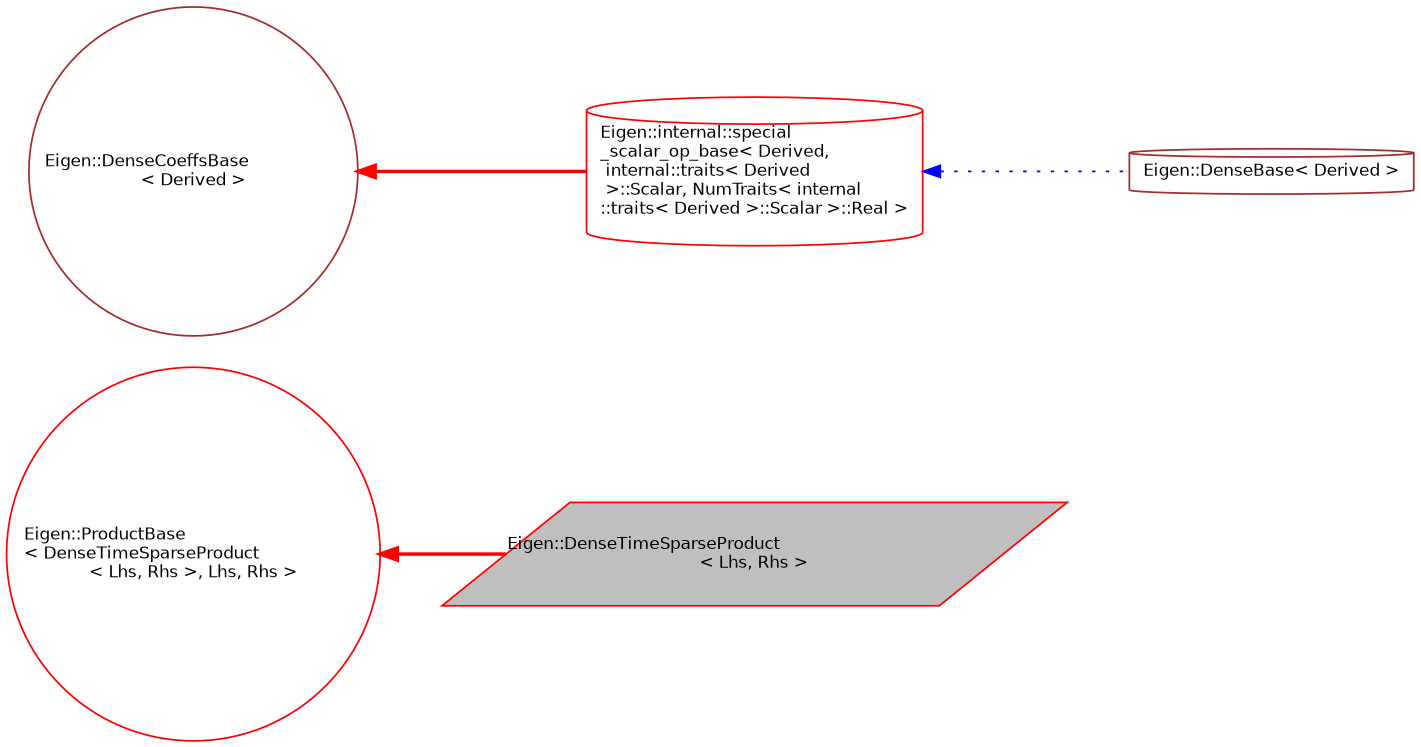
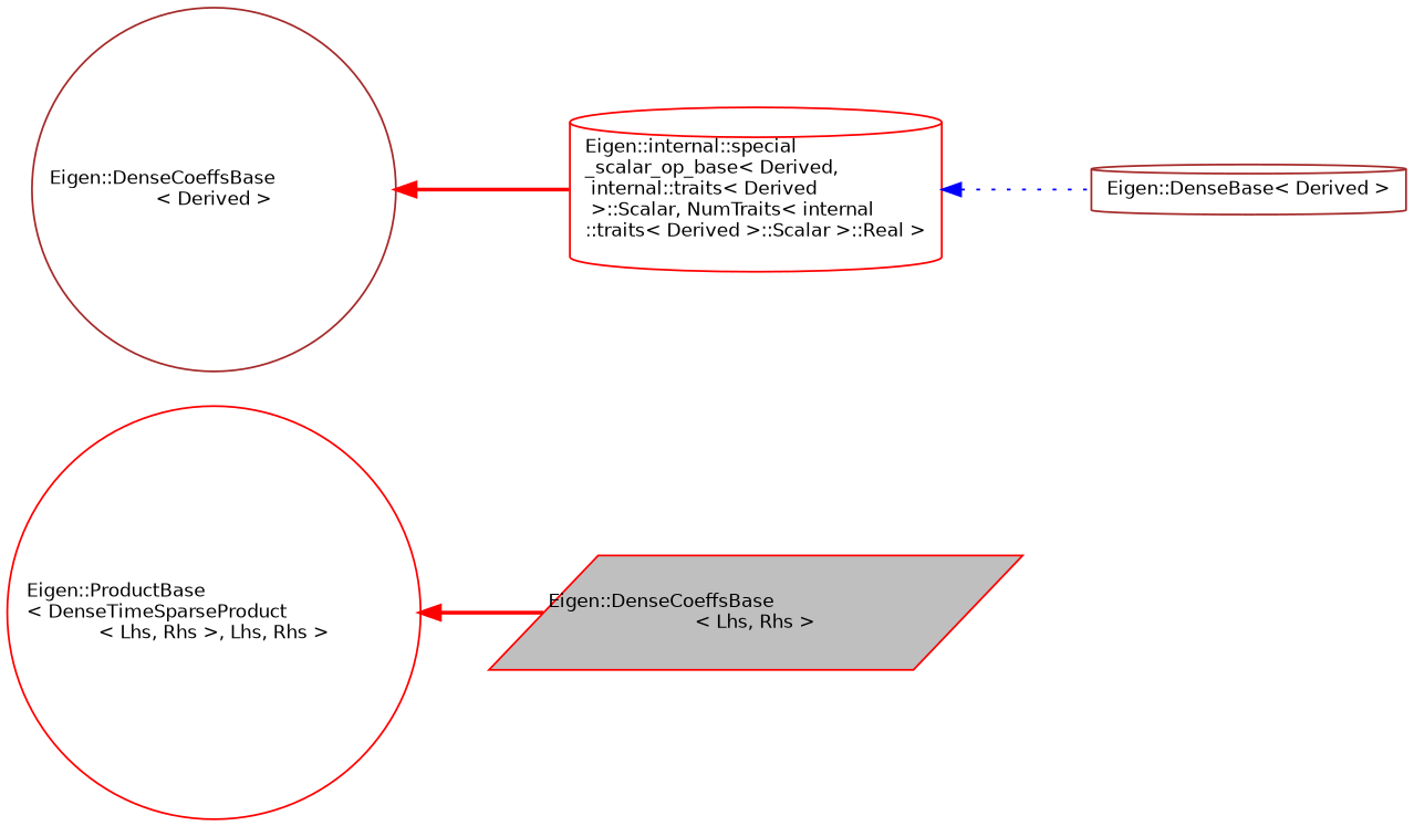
  digraph {
    rankdir=LR
    node [color=red fillcolor=white fontname=Helvetica fontsize=10 shape=circle style=filled]
    edge [color=red dir=back fontname=Helvetica fontsize=10 labelfontname=Helvetica labelfontsize=10 style=bold]
-   n1 [fillcolor=grey75 fontcolor=black height=0.2 label="Eigen::DenseTimeSparseProduct\l\< Lhs, Rhs \>" shape=parallelogram width=0.4]
+   n1 [fillcolor=grey75 fontcolor=black height=0.2 label="Eigen::DenseCoeffsBase\l\< Lhs, Rhs \>" shape=parallelogram width=0.4]
    n2 [height=0.2 label="Eigen::ProductBase\l\< DenseTimeSparseProduct\l\< Lhs, Rhs \>, Lhs, Rhs \>" width=0.4]
    n3 [color=brown height=0.2 label="Eigen::DenseBase\< Derived \>" shape=cylinder width=0.4]
    n4 [height=0.2 label="Eigen::internal::special\l_scalar_op_base\< Derived,\l internal::traits\< Derived\l \>::Scalar, NumTraits\< internal\l::traits\< Derived \>::Scalar \>::Real \>" shape=cylinder width=0.4]
    n5 [color=brown height=0.2 label="Eigen::DenseCoeffsBase\l\< Derived \>" width=0.4]
    n2 -> n1
    n4 -> n3 [color=blue style=dotted]
    n5 -> n4
  }
